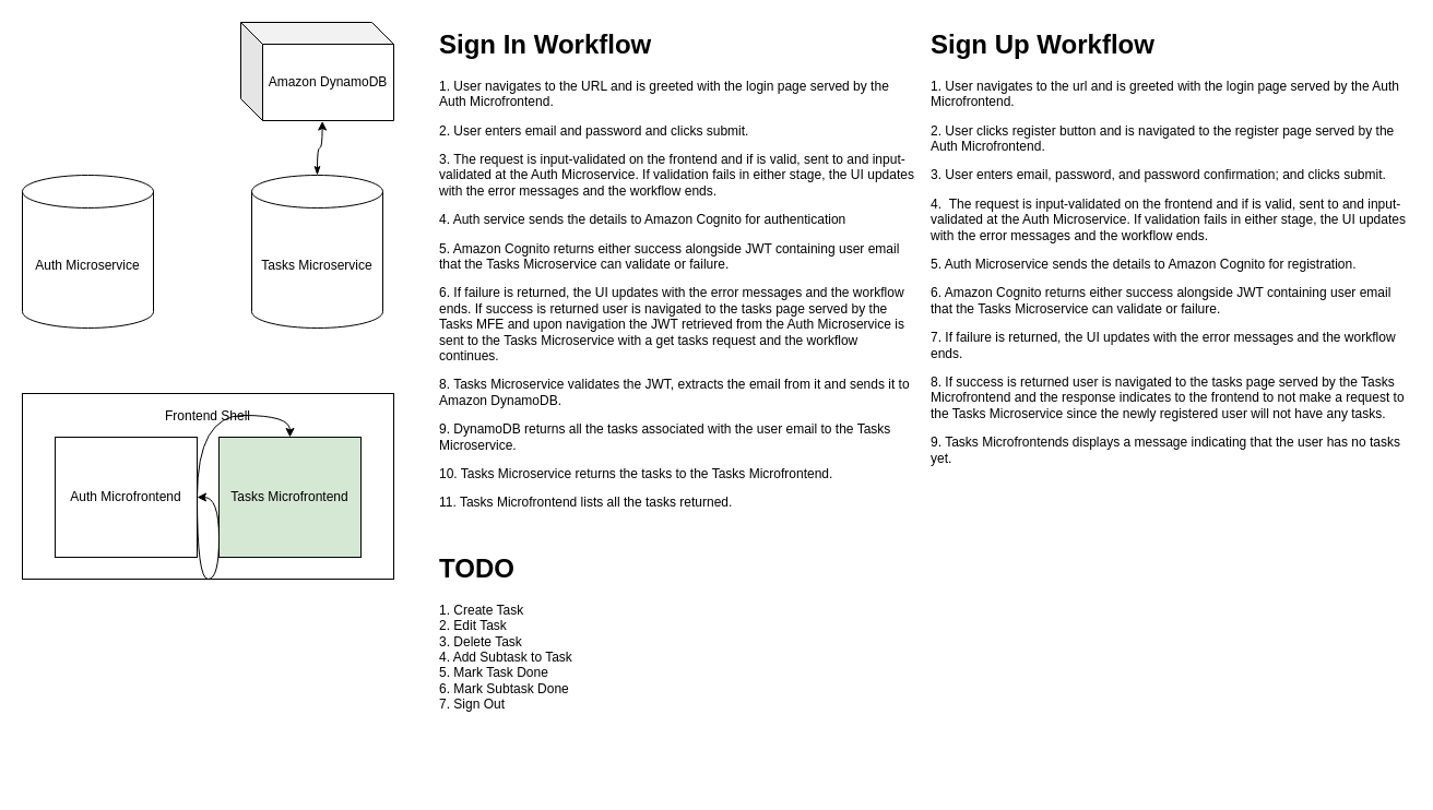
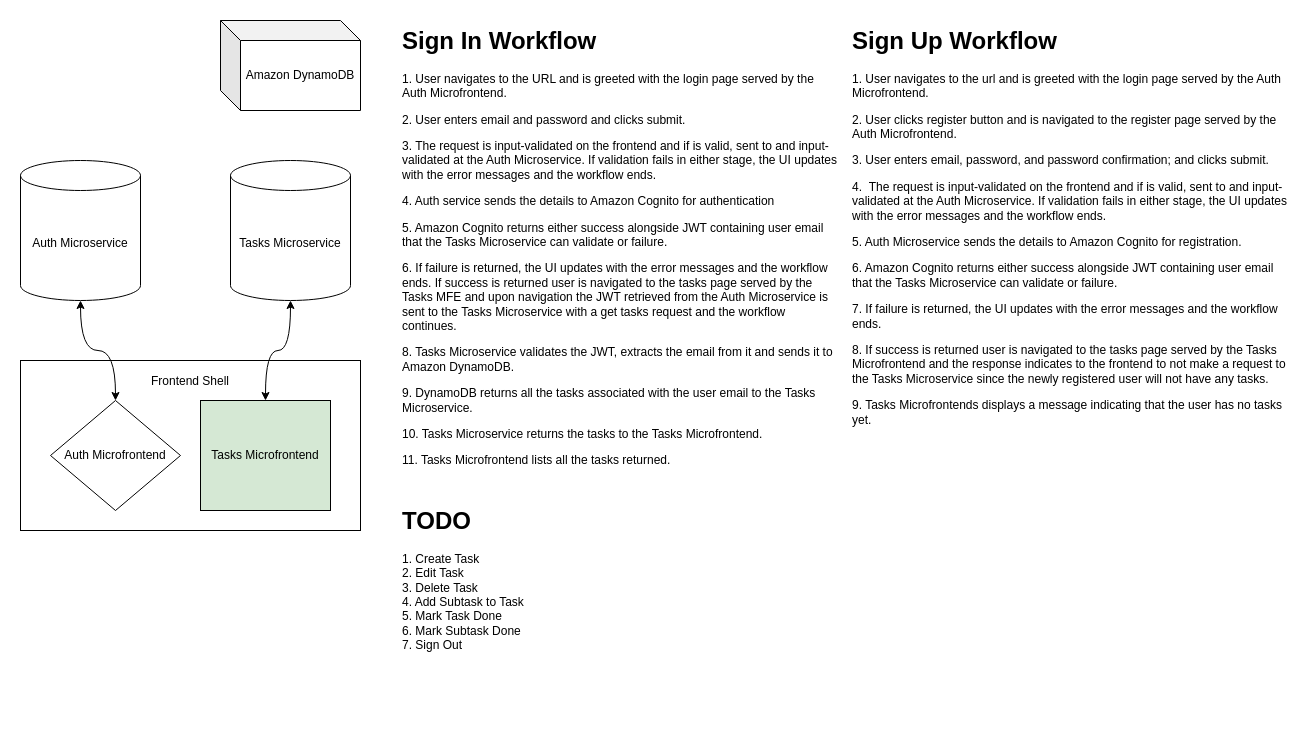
  <mxCell id="0" />
  <mxCell id="1" parent="0" />
  <mxCell id="2" value="Auth Microservice" style="shape=cylinder3;whiteSpace=wrap;html=1;boundedLbl=1;backgroundOutline=1;size=15;" vertex="1" parent="1"><mxGeometry x="20" y="160" width="120" height="140" as="geometry" /></mxCell>
  <mxCell id="3" value="Tasks Microservice" style="shape=cylinder3;whiteSpace=wrap;html=1;boundedLbl=1;backgroundOutline=1;size=15;" vertex="1" parent="1"><mxGeometry x="230" y="160" width="120" height="140" as="geometry" /></mxCell>
  <mxCell id="4" value="Frontend Shell&lt;div&gt;&lt;br&gt;&lt;/div&gt;&lt;div&gt;&lt;br&gt;&lt;/div&gt;&lt;div&gt;&lt;br&gt;&lt;/div&gt;&lt;div&gt;&lt;br&gt;&lt;/div&gt;&lt;div&gt;&lt;br&gt;&lt;/div&gt;&lt;div&gt;&lt;br&gt;&lt;/div&gt;&lt;div&gt;&lt;br&gt;&lt;/div&gt;&lt;div&gt;&lt;br&gt;&lt;/div&gt;&lt;div&gt;&lt;br&gt;&lt;/div&gt;" style="rounded=0;whiteSpace=wrap;html=1;" vertex="1" parent="1"><mxGeometry x="20" y="360" width="340" height="170" as="geometry" /></mxCell>
- <mxCell id="5" value="Auth Microfrontend" style="rounded=0;whiteSpace=wrap;html=1;" vertex="1" parent="1"><mxGeometry x="50" y="400" width="130" height="110" as="geometry" /></mxCell>
+ <mxCell id="5" value="Auth Microfrontend" style="rhombus;whiteSpace=wrap;html=1;" vertex="1" parent="1"><mxGeometry x="50" y="400" width="130" height="110" as="geometry" /></mxCell>
  <mxCell id="6" value="Tasks Microfrontend" style="rounded=0;whiteSpace=wrap;html=1;fillColor=#d5e8d4;" vertex="1" parent="1"><mxGeometry x="200" y="400" width="130" height="110" as="geometry" /></mxCell>
- <mxCell id="8" style="edgeStyle=orthogonalEdgeStyle;rounded=0;orthogonalLoop=1;jettySize=auto;html=1;exitX=0.5;exitY=0;exitDx=0;exitDy=0;startArrow=classic;startFill=1;curved=1;" edge="1" parent="1" source="6" target="5"><mxGeometry relative="1" as="geometry" /></mxCell>
+ <mxCell id="7" style="edgeStyle=orthogonalEdgeStyle;rounded=0;orthogonalLoop=1;jettySize=auto;html=1;entryX=0.5;entryY=1;entryDx=0;entryDy=0;entryPerimeter=0;curved=1;startArrow=classic;startFill=1;" edge="1" parent="1" source="5" target="2"><mxGeometry relative="1" as="geometry" /></mxCell>
+ <mxCell id="8" style="edgeStyle=orthogonalEdgeStyle;rounded=0;orthogonalLoop=1;jettySize=auto;html=1;exitX=0.5;exitY=0;exitDx=0;exitDy=0;entryX=0.5;entryY=1;entryDx=0;entryDy=0;entryPerimeter=0;startArrow=classic;startFill=1;curved=1;" edge="1" parent="1" source="6" target="3"><mxGeometry relative="1" as="geometry" /></mxCell>
  <mxCell id="9" value="Amazon DynamoDB" style="shape=cube;whiteSpace=wrap;html=1;boundedLbl=1;backgroundOutline=1;darkOpacity=0.05;darkOpacity2=0.1;" vertex="1" parent="1"><mxGeometry x="220" y="20" width="140" height="90" as="geometry" /></mxCell>
- <mxCell id="10" style="edgeStyle=orthogonalEdgeStyle;rounded=0;orthogonalLoop=1;jettySize=auto;html=1;entryX=0.533;entryY=1.006;entryDx=0;entryDy=0;entryPerimeter=0;curved=1;startArrow=classicThin;startFill=1;" edge="1" parent="1" source="3" target="9"><mxGeometry relative="1" as="geometry" /></mxCell>
  <mxCell id="11" value="&lt;h1 style=&quot;margin-top: 0px;&quot;&gt;Sign In Workflow&lt;/h1&gt;&lt;p&gt;1. User navigates to the URL and is greeted with the login page served by the Auth Microfrontend.&lt;/p&gt;&lt;p&gt;2. User enters email and password and clicks submit.&lt;/p&gt;&lt;p&gt;3. The request is input-validated on the frontend and if is valid, sent to and input-validated at the Auth Microservice. If validation fails in either stage, the UI updates with the error messages and the workflow ends.&lt;/p&gt;&lt;p&gt;4. Auth service sends the details to Amazon Cognito for authentication&lt;/p&gt;&lt;p&gt;5. Amazon Cognito returns either success alongside JWT containing user email that the Tasks Microservice can validate or failure.&lt;/p&gt;&lt;p&gt;6. If failure is returned, the UI updates with the error messages and the workflow ends.&lt;span style=&quot;background-color: transparent; color: light-dark(rgb(0, 0, 0), rgb(255, 255, 255));&quot;&gt;&amp;nbsp;&lt;/span&gt;&lt;span style=&quot;background-color: transparent; color: light-dark(rgb(0, 0, 0), rgb(255, 255, 255));&quot;&gt;If success is returned user is navigated to the tasks page served by the Tasks MFE and upon navigation the JWT retrieved from the Auth Microservice is sent to the Tasks Microservice with a get tasks request and the workflow continues.&lt;/span&gt;&lt;/p&gt;&lt;p&gt;8. Tasks Microservice validates the JWT, extracts the email from it and sends it to Amazon DynamoDB.&lt;/p&gt;&lt;p&gt;9. DynamoDB returns all the tasks associated with the user email to the Tasks Microservice.&lt;/p&gt;&lt;p&gt;10. Tasks Microservice returns the tasks to the Tasks Microfrontend.&lt;/p&gt;&lt;p&gt;11. Tasks Microfrontend lists all the tasks returned.&lt;/p&gt;&lt;p&gt;&lt;br&gt;&lt;/p&gt;&lt;p&gt;&lt;br&gt;&lt;/p&gt;&lt;p&gt;&lt;br&gt;&lt;/p&gt;" style="text;html=1;whiteSpace=wrap;overflow=hidden;rounded=0;" vertex="1" parent="1"><mxGeometry x="400" y="20" width="440" height="470" as="geometry" /></mxCell>
  <mxCell id="12" value="&lt;h1 style=&quot;margin-top: 0px;&quot;&gt;Sign Up Workflow&lt;/h1&gt;&lt;p&gt;1. User navigates to the url and is greeted with the login page served by the Auth Microfrontend.&lt;/p&gt;&lt;p&gt;2. User clicks register button and is navigated to the register page served by the Auth Microfrontend.&lt;/p&gt;&lt;p&gt;3. User enters email, password, and password confirmation; and clicks submit.&lt;/p&gt;&lt;p&gt;4.&amp;nbsp;&lt;span style=&quot;background-color: transparent; color: light-dark(rgb(0, 0, 0), rgb(255, 255, 255));&quot;&gt;&amp;nbsp;&lt;/span&gt;&lt;span style=&quot;background-color: transparent; color: light-dark(rgb(0, 0, 0), rgb(255, 255, 255));&quot;&gt;The request is input-validated on the frontend and if is valid, sent to and input-validated at the Auth Microservice. If validation fails in either stage, the UI updates with the error messages and the workflow ends.&lt;/span&gt;&lt;/p&gt;&lt;p&gt;5. Auth Microservice sends the details to Amazon Cognito for registration.&lt;/p&gt;&lt;p&gt;6. Amazon Cognito returns either success alongside JWT containing user email that the Tasks Microservice can validate or failure.&lt;/p&gt;&lt;p&gt;7. If failure is returned, the UI updates with the error messages and the workflow ends.&lt;/p&gt;&lt;p&gt;8. If success is returned user is navigated to the tasks page served by the Tasks Microfrontend and the response indicates to the frontend to not make a request to the Tasks Microservice since the newly registered user will not have any tasks.&lt;/p&gt;&lt;p&gt;9. Tasks Microfrontends displays a message indicating that the user has no tasks yet.&lt;/p&gt;&lt;p&gt;&lt;br&gt;&lt;/p&gt;&lt;p&gt;&lt;br&gt;&lt;/p&gt;&lt;p&gt;&lt;br&gt;&lt;/p&gt;" style="text;html=1;whiteSpace=wrap;overflow=hidden;rounded=0;" vertex="1" parent="1"><mxGeometry x="850" y="20" width="440" height="490" as="geometry" /></mxCell>
  <mxCell id="13" value="&lt;h1 style=&quot;margin-top: 0px;&quot;&gt;TODO&lt;/h1&gt;&lt;div&gt;1. Create Task&lt;/div&gt;&lt;div&gt;2. Edit Task&lt;/div&gt;&lt;div&gt;3. Delete Task&lt;/div&gt;&lt;div&gt;4. Add Subtask to Task&lt;/div&gt;&lt;div&gt;5. Mark Task Done&lt;/div&gt;&lt;div&gt;6. Mark Subtask Done&lt;/div&gt;&lt;div&gt;7. Sign Out&lt;/div&gt;" style="text;html=1;whiteSpace=wrap;overflow=hidden;rounded=0;" vertex="1" parent="1"><mxGeometry x="400" y="500" width="440" height="220" as="geometry" /></mxCell>
